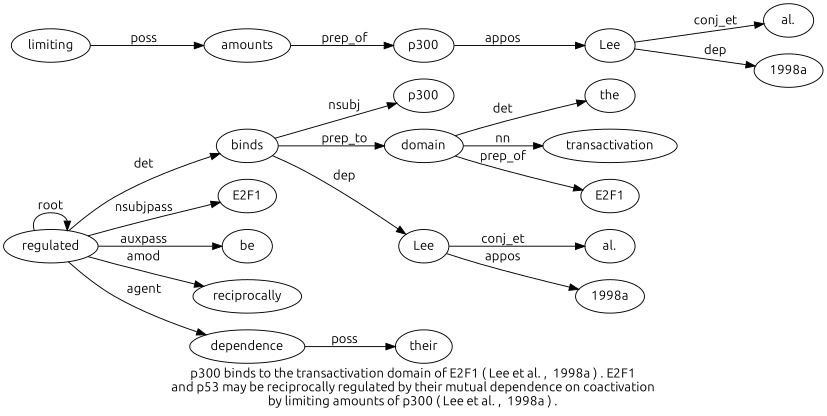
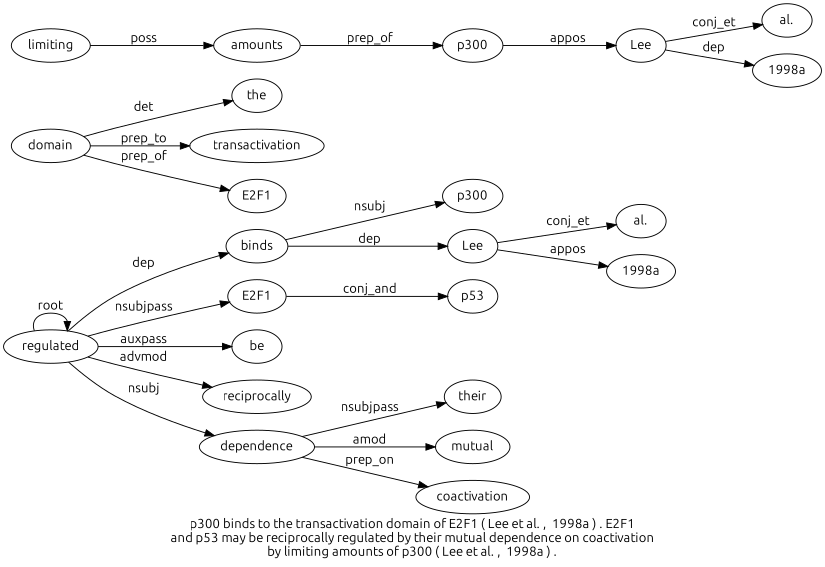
  digraph {
    fontname=Ubuntu
    label="p300 binds to the transactivation domain of E2F1 ( Lee et al. ,  1998a ) . E2F1\nand p53 may be reciprocally regulated by their mutual dependence on coactivation\nby limiting amounts of p300 ( Lee et al. ,  1998a ) ."
    rankdir=LR
    node [fillcolor=white fontname=Ubuntu style=filled]
    edge [fontname=Ubuntu]
    n1 [label=binds]
    n2 [label=p300]
    n3 [label=domain]
    n4 [label=Lee]
    n5 [label=the]
    n6 [label=transactivation]
    n7 [label=E2F1]
    n8 [label="al."]
    n9 [label="1998a"]
    n10 [label=regulated]
    n11 [label=E2F1]
    n12 [label=be]
    n13 [label=reciprocally]
    n14 [label=dependence]
+   n15 [label=p53]
    n16 [label=their]
+   n17 [label=mutual]
+   n18 [label=coactivation]
    n19 [label=limiting]
    n20 [label=amounts]
    n21 [label=p300]
    n22 [label=Lee]
    n23 [label="al."]
    n24 [label="1998a"]
    n1 -> n2 [label=nsubj]
-   n1 -> n3 [label=prep_to]
    n1 -> n4 [label=dep]
    n3 -> n5 [label=det]
-   n3 -> n6 [label=nn]
+   n3 -> n6 [label=prep_to]
    n3 -> n7 [label=prep_of]
    n4 -> n8 [label=conj_et]
    n4 -> n9 [label=appos]
-   n10 -> n1 [label=det]
+   n10 -> n1 [label=dep]
    n10 -> n10 [label=root]
    n10 -> n11 [label=nsubjpass]
    n10 -> n12 [label=auxpass]
-   n10 -> n13 [label=amod]
-   n10 -> n14 [label=agent]
-   n14 -> n16 [label=poss]
+   n10 -> n13 [label=advmod]
+   n10 -> n14 [label=nsubj]
+   n11 -> n15 [label=conj_and]
+   n14 -> n16 [label=nsubjpass]
+   n14 -> n17 [label=amod]
+   n14 -> n18 [label=prep_on]
    n19 -> n20 [label=poss]
    n20 -> n21 [label=prep_of]
    n21 -> n22 [label=appos]
    n22 -> n23 [label=conj_et]
    n22 -> n24 [label=dep]
  }
